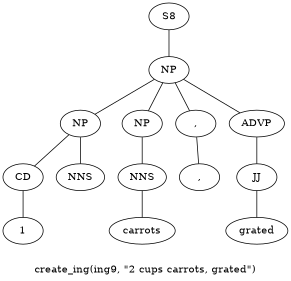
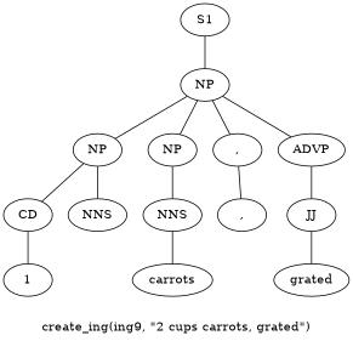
  graph {
    label="create_ing(ing9, \"2 cups carrots, grated\")"
-   n1 [label=S8]
+   n1 [label=S1]
    n2 [label=NP]
    n3 [label=NP]
    n4 [label=NP]
    n5 [label=","]
    n6 [label=ADVP]
    n7 [label=CD]
    n8 [label=NNS]
    n9 [label=NNS]
    n10 [label=","]
    n11 [label=JJ]
    n12 [label=1]
    n13 [label=carrots]
    n14 [label=grated]
    n1 -- n2
    n2 -- n3
    n2 -- n4
    n2 -- n5
    n2 -- n6
    n3 -- n7
    n3 -- n8
    n4 -- n9
    n5 -- n10
    n6 -- n11
    n7 -- n12
    n9 -- n13
    n11 -- n14
  }
